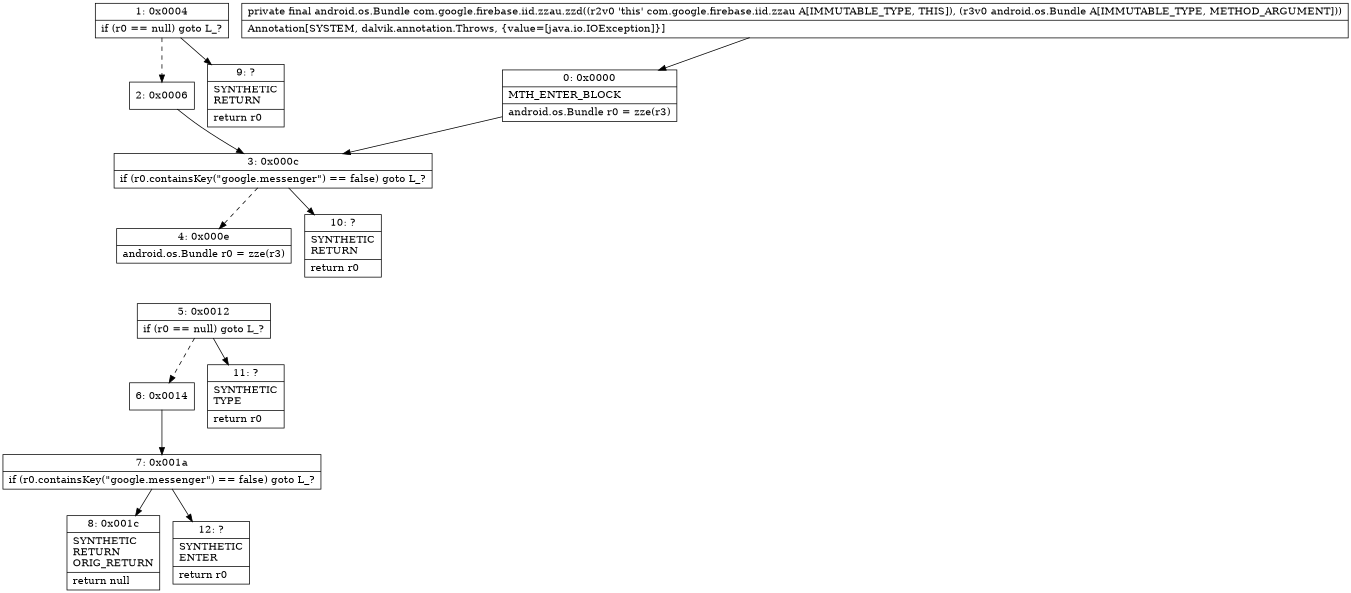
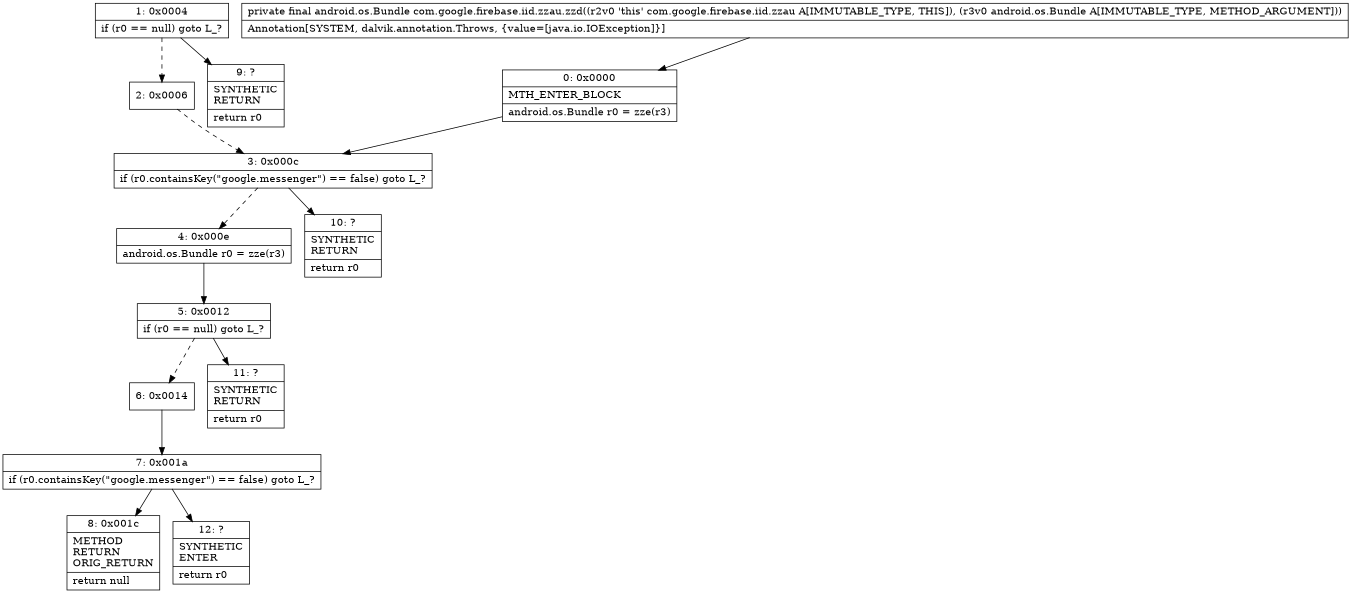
  digraph {
    node [shape=record]
    n1 [label="{0\:\ 0x0000|MTH_ENTER_BLOCK\l|android.os.Bundle r0 = zze(r3)\l}"]
    n2 [label="{3\:\ 0x000c|if (r0.containsKey(\"google.messenger\") == false) goto L_?\l}"]
    n3 [label="{1\:\ 0x0004|if (r0 == null) goto L_?\l}"]
    n4 [label="{2\:\ 0x0006}"]
    n5 [label="{9\:\ ?|SYNTHETIC\lRETURN\l|return r0\l}"]
    n6 [label="{4\:\ 0x000e|android.os.Bundle r0 = zze(r3)\l}"]
    n7 [label="{10\:\ ?|SYNTHETIC\lRETURN\l|return r0\l}"]
    n8 [label="{5\:\ 0x0012|if (r0 == null) goto L_?\l}"]
    n9 [label="{6\:\ 0x0014}"]
-   n10 [label="{11\:\ ?|SYNTHETIC\lTYPE\l|return r0\l}"]
+   n10 [label="{11\:\ ?|SYNTHETIC\lRETURN\l|return r0\l}"]
    n11 [label="{7\:\ 0x001a|if (r0.containsKey(\"google.messenger\") == false) goto L_?\l}"]
-   n12 [label="{8\:\ 0x001c|SYNTHETIC\lRETURN\lORIG_RETURN\l|return null\l}"]
+   n12 [label="{8\:\ 0x001c|METHOD\lRETURN\lORIG_RETURN\l|return null\l}"]
    n13 [label="{12\:\ ?|SYNTHETIC\lENTER\l|return r0\l}"]
    n14 [label="{private final android.os.Bundle com.google.firebase.iid.zzau.zzd((r2v0 'this' com.google.firebase.iid.zzau A[IMMUTABLE_TYPE, THIS]), (r3v0 android.os.Bundle A[IMMUTABLE_TYPE, METHOD_ARGUMENT]))  | Annotation[SYSTEM, dalvik.annotation.Throws, \{value=[java.io.IOException]\}]\l}"]
    n1 -> n2
    n2 -> n6 [style=dashed]
    n2 -> n7
    n3 -> n4 [style=dashed]
    n3 -> n5
-   n4 -> n2
+   n4 -> n2 [style=dashed]
+   n6 -> n8
    n8 -> n9 [style=dashed]
    n8 -> n10
    n9 -> n11
    n11 -> n12 [style=solid]
    n11 -> n13
    n14 -> n1
  }
